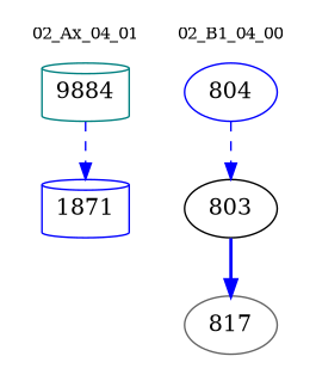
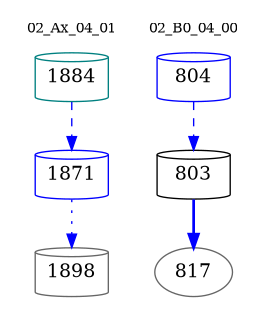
  digraph {
    node [color=blue shape=cylinder]
    edge [color=blue style=dashed]
-   n1 [color=teal label=9884]
+   n1 [color=teal label=1884]
    n2 [label=1871]
-   n4 [label=804 shape=ellipse]
-   n5 [color=black label=803 shape=ellipse]
+   n3 [color=gray40 label=1898]
+   n4 [label=804]
+   n5 [color=black label=803]
    n6 [color=gray40 label=817 shape=ellipse]
    subgraph cluster_1 {
      color=white
      fontsize=10
      label="02_Ax_04_01"
      n1
      n2
+     n3
    }
    subgraph cluster_2 {
      color=white
      fontsize=10
-     label="02_B1_04_00"
+     label="02_B0_04_00"
      n4
      n5
      n6
    }
    n1 -> n2
+   n2 -> n3 [style=dotted]
    n4 -> n5
    n5 -> n6 [style=bold]
  }
